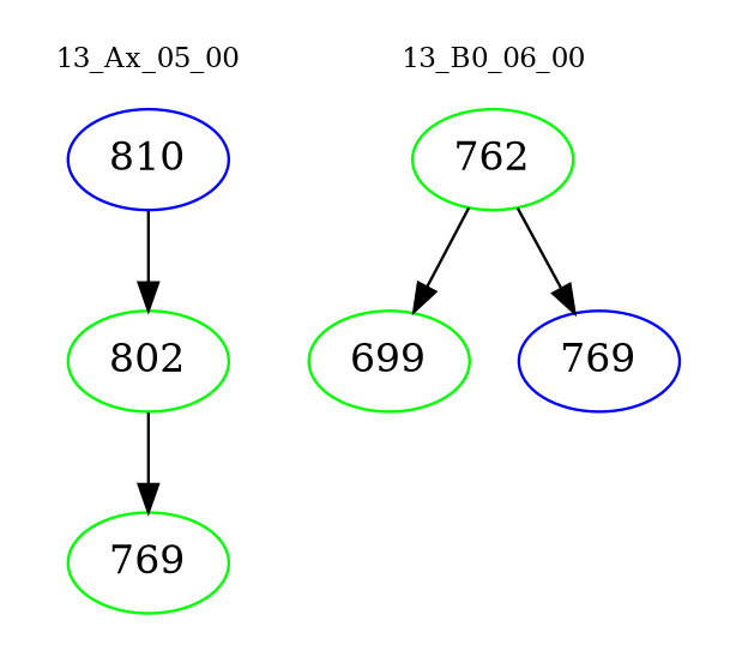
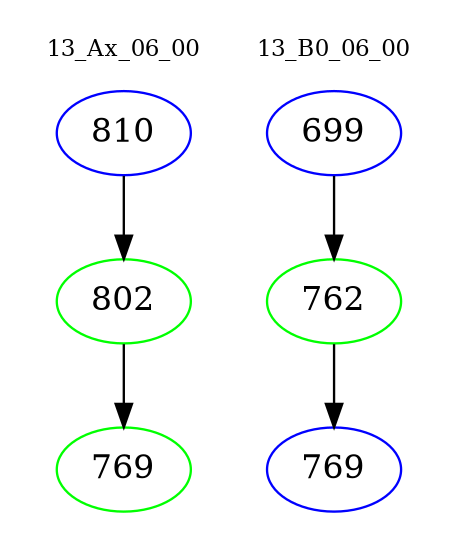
  digraph {
    node [color=green]
    edge [color=black]
    n1 [label=802]
    n2 [label=769]
    n3 [color=blue label=810]
    n4 [label=762]
-   n5 [label=699]
+   n5 [color=blue label=699]
    n6 [color=blue label=769]
    subgraph cluster_1 {
      color=white
      fontsize=10
-     label="13_Ax_05_00"
+     label="13_Ax_06_00"
      n1
      n2
      n3
    }
    subgraph cluster_2 {
      color=white
      fontsize=10
      label="13_B0_06_00"
      n4
      n5
      n6
    }
    n1 -> n2
    n3 -> n1
-   n4 -> n5
+   n5 -> n4
    n4 -> n6
  }
